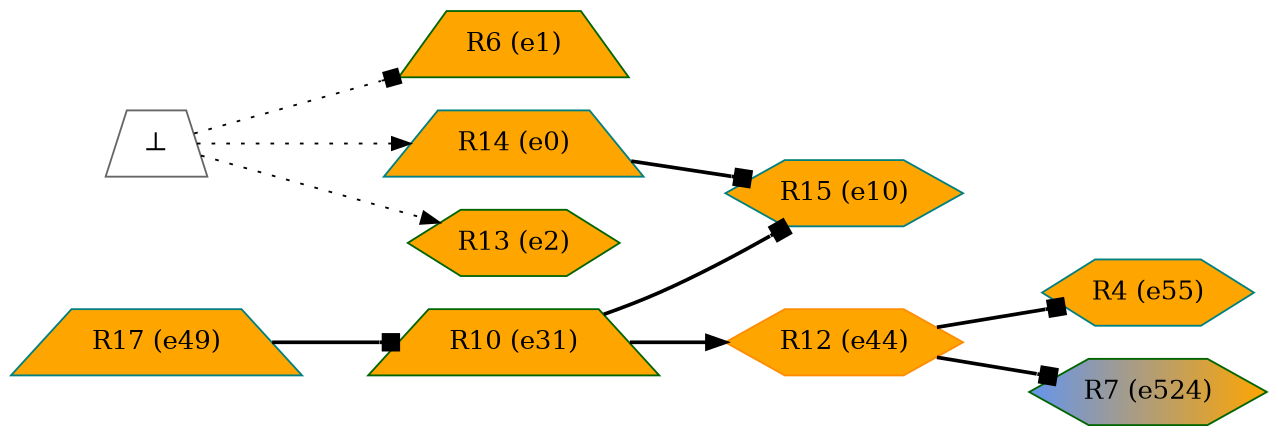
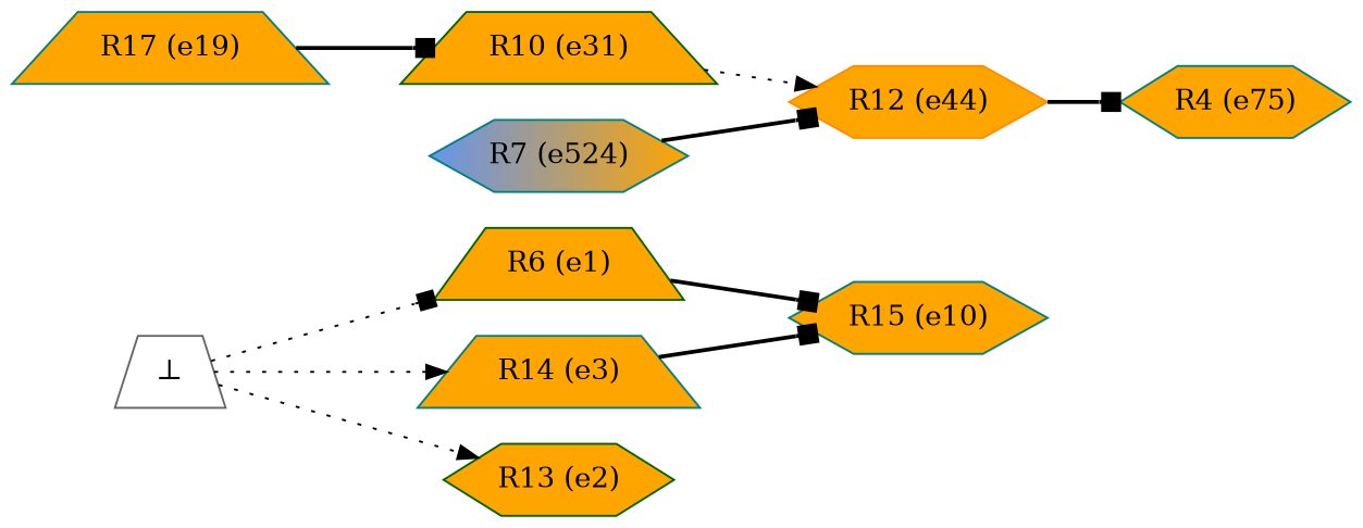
  digraph {
    rankdir=LR
    node [color=darkgreen fillcolor="orange:orange" shape=trapezium style=filled]
    edge [arrowhead=box style=bold]
    n1 [label="R6 (e1)"]
    n2 [color=teal label="R15 (e10)" shape=hexagon]
-   n3 [color=teal label="R17 (e49)"]
+   n3 [color=teal label="R17 (e19)"]
    n4 [label="R10 (e31)"]
-   n5 [color=teal label="R14 (e0)"]
+   n5 [color=teal label="R14 (e3)"]
    n6 [color=darkorange label="R12 (e44)" shape=hexagon]
-   n7 [color=teal label="R4 (e55)" shape=hexagon]
-   n8 [fillcolor="cornflowerblue:orange" label="R7 (e524)" shape=hexagon]
+   n7 [color=teal label="R4 (e75)" shape=hexagon]
+   n8 [color=teal fillcolor="cornflowerblue:orange" label="R7 (e524)" shape=hexagon]
    n9 [color=gray40 fillcolor=white label="⊥"]
    n10 [label="R13 (e2)" shape=hexagon]
-   n4 -> n2
+   n1 -> n2
    n3 -> n4
-   n4 -> n6 [arrowhead=normal]
+   n4 -> n6 [arrowhead=normal style=dotted]
    n5 -> n2
    n6 -> n7
-   n6 -> n8
+   n8 -> n6
    n9 -> n1 [style=dotted]
    n9 -> n5 [arrowhead=normal style=dotted]
    n9 -> n10 [arrowhead=normal style=dotted]
  }
